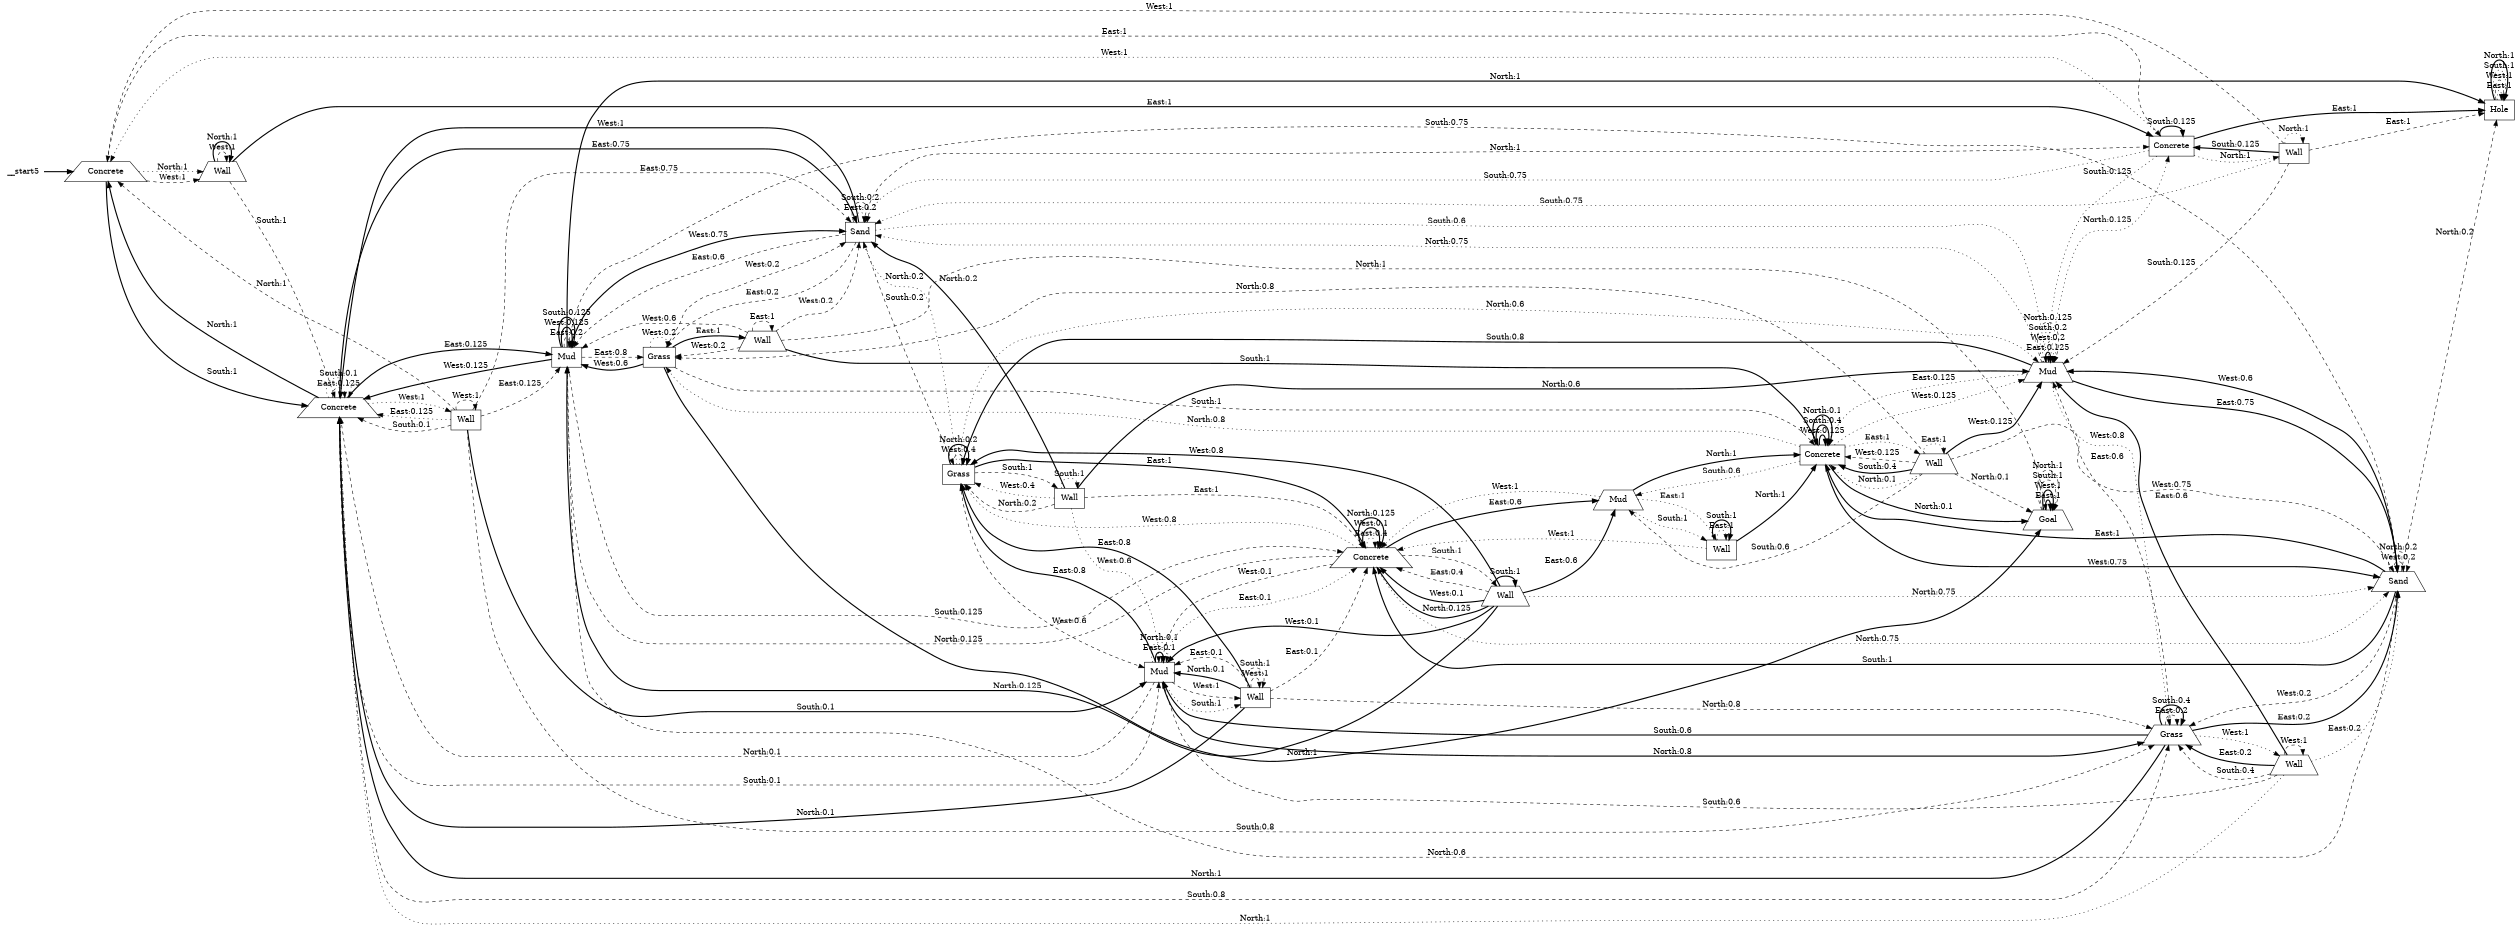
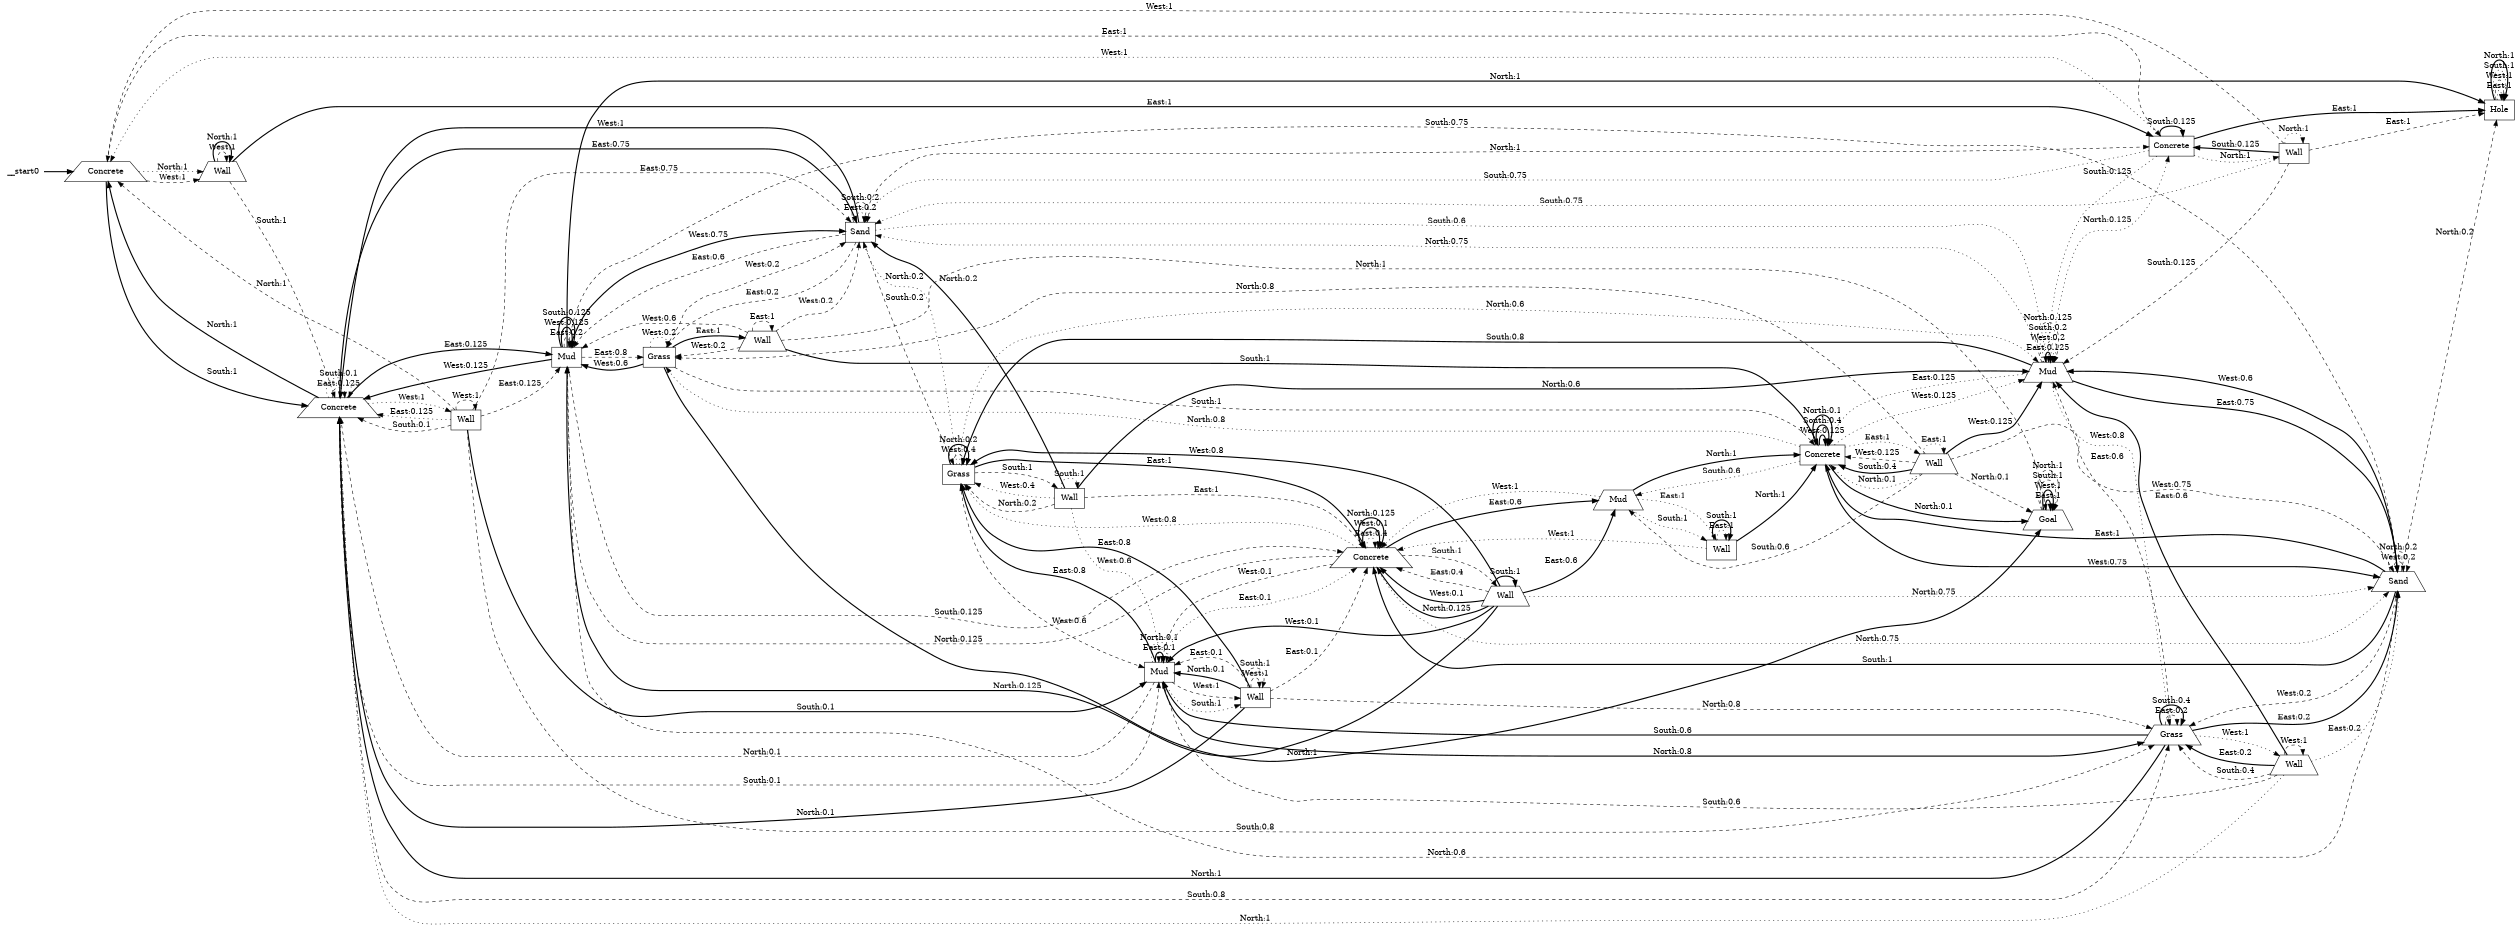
  digraph {
    rankdir=LR
    node [shape=trapezium]
    edge [style=dashed]
-   __start0 [shape=none label=__start5]
+   __start0 [shape=none]
    n2 [label=Concrete]
    n3 [label=Wall]
    n4 [label=Concrete]
    n5 [label=Concrete shape=box]
    n6 [label=Wall shape=box]
    n7 [label=Grass]
    n8 [label=Mud shape=box]
    n9 [label=Sand shape=box]
    n10 [label=Mud shape=box]
    n11 [label=Wall]
    n12 [label=Mud]
    n13 [label=Sand]
    n14 [label=Wall shape=box]
    n15 [label=Grass shape=box]
    n16 [label=Concrete]
    n17 [label=Wall shape=box]
    n18 [label=Hole shape=box]
    n19 [label=Grass shape=box]
    n20 [label=Concrete shape=box]
    n21 [label=Wall shape=box]
    n22 [label=Wall]
    n23 [label=Mud]
    n24 [label=Goal]
    n25 [label=Wall]
    n26 [label=Wall]
    n27 [label=Wall shape=box]
    __start0 -> n2 [style=bold]
    n2 -> n3 [label="West:1"]
    n2 -> n3 [label="North:1" style=dotted]
    n2 -> n4 [label="South:1" style=bold]
    n2 -> n5 [label="East:1"]
    n3 -> n3 [label="West:1"]
    n3 -> n3 [label="North:1" style=bold]
    n3 -> n4 [label="South:1"]
    n3 -> n5 [label="East:1" style=bold]
    n4 -> n2 [label="North:1" style=bold]
    n4 -> n4 [label="East:0.125"]
    n4 -> n4 [label="South:0.1" style=dotted]
    n4 -> n6 [label="West:1" style=dotted]
    n4 -> n7 [label="South:0.8"]
    n4 -> n8 [label="South:0.1"]
    n4 -> n9 [label="East:0.75" style=bold]
    n4 -> n10 [label="East:0.125" style=bold]
    n5 -> n2 [label="West:1" style=dotted]
    n5 -> n5 [label="South:0.125" style=bold]
    n5 -> n9 [label="South:0.75" style=dotted]
    n5 -> n12 [label="South:0.125" style=dotted]
    n5 -> n17 [label="North:1" style=dotted]
    n5 -> n18 [label="East:1" style=bold]
    n6 -> n2 [label="North:1"]
    n6 -> n4 [label="East:0.125" style=dotted]
    n6 -> n4 [label="South:0.1"]
    n6 -> n6 [label="West:1"]
    n6 -> n7 [label="South:0.8"]
    n6 -> n8 [label="South:0.1" style=bold]
    n6 -> n9 [label="East:0.75"]
    n6 -> n10 [label="East:0.125"]
    n7 -> n4 [label="North:1" style=bold]
    n7 -> n7 [label="East:0.2"]
    n7 -> n7 [label="South:0.4" style=bold]
    n7 -> n8 [label="South:0.6" style=bold]
    n7 -> n11 [label="West:1" style=dotted]
    n7 -> n12 [label="East:0.6"]
    n7 -> n13 [label="East:0.2" style=bold]
    n8 -> n4 [label="North:0.1"]
    n8 -> n7 [label="North:0.8" style=bold]
    n8 -> n8 [label="East:0.1" style=bold]
    n8 -> n8 [label="North:0.1" style=dotted]
    n8 -> n14 [label="West:1"]
    n8 -> n14 [label="South:1" style=dotted]
    n8 -> n15 [label="East:0.8" style=bold]
    n8 -> n16 [label="East:0.1" style=dotted]
    n9 -> n4 [label="West:1" style=bold]
    n9 -> n5 [label="North:1"]
    n9 -> n9 [label="East:0.2" style=dotted]
    n9 -> n9 [label="South:0.2"]
    n9 -> n10 [label="East:0.6"]
    n9 -> n12 [label="South:0.6" style=dotted]
    n9 -> n15 [label="South:0.2"]
    n9 -> n19 [label="East:0.2"]
    n10 -> n4 [label="West:0.125" style=bold]
    n10 -> n9 [label="West:0.75" style=bold]
    n10 -> n10 [label="East:0.2"]
    n10 -> n10 [label="West:0.125" style=bold]
    n10 -> n10 [label="South:0.125" style=bold]
    n10 -> n13 [label="South:0.75"]
    n10 -> n16 [label="South:0.125"]
    n10 -> n18 [label="North:1" style=bold]
    n10 -> n19 [label="East:0.8"]
    n11 -> n4 [label="North:1" style=dotted]
    n11 -> n7 [label="East:0.2" style=bold]
    n11 -> n7 [label="South:0.4"]
    n11 -> n8 [label="South:0.6"]
    n11 -> n11 [label="West:1"]
    n11 -> n12 [label="East:0.6" style=bold]
    n11 -> n13 [label="East:0.2" style=dotted]
    n12 -> n5 [label="North:0.125" style=dotted]
    n12 -> n7 [label="West:0.8" style=dotted]
    n12 -> n9 [label="North:0.75" style=dotted]
    n12 -> n12 [label="East:0.125" style=bold]
    n12 -> n12 [label="West:0.2" style=dotted]
    n12 -> n12 [label="South:0.2" style=dotted]
    n12 -> n12 [label="North:0.125"]
    n12 -> n13 [label="East:0.75" style=bold]
    n12 -> n15 [label="South:0.8" style=bold]
    n12 -> n20 [label="East:0.125" style=dotted]
    n13 -> n7 [label="West:0.2"]
    n13 -> n10 [label="North:0.6"]
    n13 -> n12 [label="West:0.6" style=bold]
    n13 -> n13 [label="West:0.2"]
    n13 -> n13 [label="North:0.2"]
    n13 -> n16 [label="South:1" style=bold]
    n13 -> n18 [label="North:0.2"]
    n13 -> n20 [label="East:1" style=bold]
    n14 -> n4 [label="North:0.1" style=bold]
    n14 -> n7 [label="North:0.8"]
    n14 -> n8 [label="East:0.1"]
    n14 -> n8 [label="North:0.1" style=bold]
    n14 -> n14 [label="West:1"]
    n14 -> n14 [label="South:1"]
    n14 -> n15 [label="East:0.8" style=bold]
    n14 -> n16 [label="East:0.1"]
    n15 -> n8 [label="West:0.6"]
    n15 -> n9 [label="North:0.2" style=dotted]
    n15 -> n12 [label="North:0.6" style=dotted]
    n15 -> n15 [label="West:0.4"]
    n15 -> n15 [label="North:0.2" style=bold]
    n15 -> n16 [label="East:1" style=bold]
    n15 -> n21 [label="South:1"]
    n16 -> n8 [label="West:0.1"]
    n16 -> n10 [label="North:0.125"]
    n16 -> n13 [label="North:0.75" style=dotted]
    n16 -> n15 [label="West:0.8" style=dotted]
    n16 -> n16 [label="East:0.4" style=dotted]
    n16 -> n16 [label="West:0.1" style=bold]
    n16 -> n16 [label="North:0.125" style=bold]
    n16 -> n22 [label="South:1"]
    n16 -> n23 [label="East:0.6" style=bold]
    n17 -> n2 [label="West:1"]
    n17 -> n5 [label="South:0.125" style=bold]
    n17 -> n9 [label="South:0.75" style=dotted]
    n17 -> n12 [label="South:0.125"]
    n17 -> n17 [label="North:1" style=dotted]
    n17 -> n18 [label="East:1"]
    n18 -> n18 [label="East:1" style=dotted]
    n18 -> n18 [label="West:1"]
    n18 -> n18 [label="South:1" style=dotted]
    n18 -> n18 [label="North:1" style=bold]
    n19 -> n9 [label="West:0.2"]
    n19 -> n10 [label="West:0.6" style=bold]
    n19 -> n19 [label="West:0.2" style=dotted]
    n19 -> n20 [label="South:1"]
    n19 -> n24 [label="North:1" style=bold]
    n19 -> n25 [label="East:1" style=bold]
    n20 -> n12 [label="West:0.125" style=dotted]
    n20 -> n13 [label="West:0.75" style=bold]
    n20 -> n19 [label="North:0.8" style=dotted]
    n20 -> n20 [label="West:0.125" style=bold]
    n20 -> n20 [label="South:0.4" style=bold]
    n20 -> n20 [label="North:0.1" style=bold]
    n20 -> n23 [label="South:0.6" style=dotted]
    n20 -> n24 [label="North:0.1" style=bold]
    n20 -> n26 [label="East:1" style=dotted]
    n21 -> n8 [label="West:0.6" style=dotted]
    n21 -> n9 [label="North:0.2" style=bold]
    n21 -> n12 [label="North:0.6" style=bold]
    n21 -> n15 [label="West:0.4" style=dotted]
    n21 -> n15 [label="North:0.2"]
    n21 -> n16 [label="East:1"]
    n21 -> n21 [label="South:1" style=dotted]
    n22 -> n8 [label="West:0.1" style=bold]
    n22 -> n10 [label="North:0.125" style=bold]
    n22 -> n13 [label="North:0.75" style=dotted]
    n22 -> n15 [label="West:0.8" style=bold]
    n22 -> n16 [label="East:0.4"]
    n22 -> n16 [label="West:0.1" style=bold]
    n22 -> n16 [label="North:0.125" style=bold]
    n22 -> n22 [label="South:1" style=bold]
    n22 -> n23 [label="East:0.6" style=bold]
    n23 -> n16 [label="West:1" style=dotted]
    n23 -> n20 [label="North:1" style=bold]
    n23 -> n27 [label="East:1" style=dotted]
    n23 -> n27 [label="South:1" style=dotted]
    n24 -> n24 [label="East:1" style=bold]
    n24 -> n24 [label="West:1" style=bold]
    n24 -> n24 [label="South:1"]
    n24 -> n24 [label="North:1"]
    n25 -> n9 [label="West:0.2"]
    n25 -> n10 [label="West:0.6"]
    n25 -> n19 [label="West:0.2"]
    n25 -> n20 [label="South:1" style=bold]
    n25 -> n24 [label="North:1"]
    n25 -> n25 [label="East:1"]
    n26 -> n12 [label="West:0.125" style=bold]
    n26 -> n13 [label="West:0.75"]
    n26 -> n19 [label="North:0.8"]
    n26 -> n20 [label="West:0.125"]
    n26 -> n20 [label="South:0.4" style=bold]
    n26 -> n20 [label="North:0.1" style=dotted]
    n26 -> n23 [label="South:0.6"]
    n26 -> n24 [label="North:0.1"]
    n26 -> n26 [label="East:1" style=dotted]
    n27 -> n16 [label="West:1" style=dotted]
    n27 -> n20 [label="North:1" style=bold]
    n27 -> n27 [label="East:1" style=dotted]
    n27 -> n27 [label="South:1" style=bold]
  }
